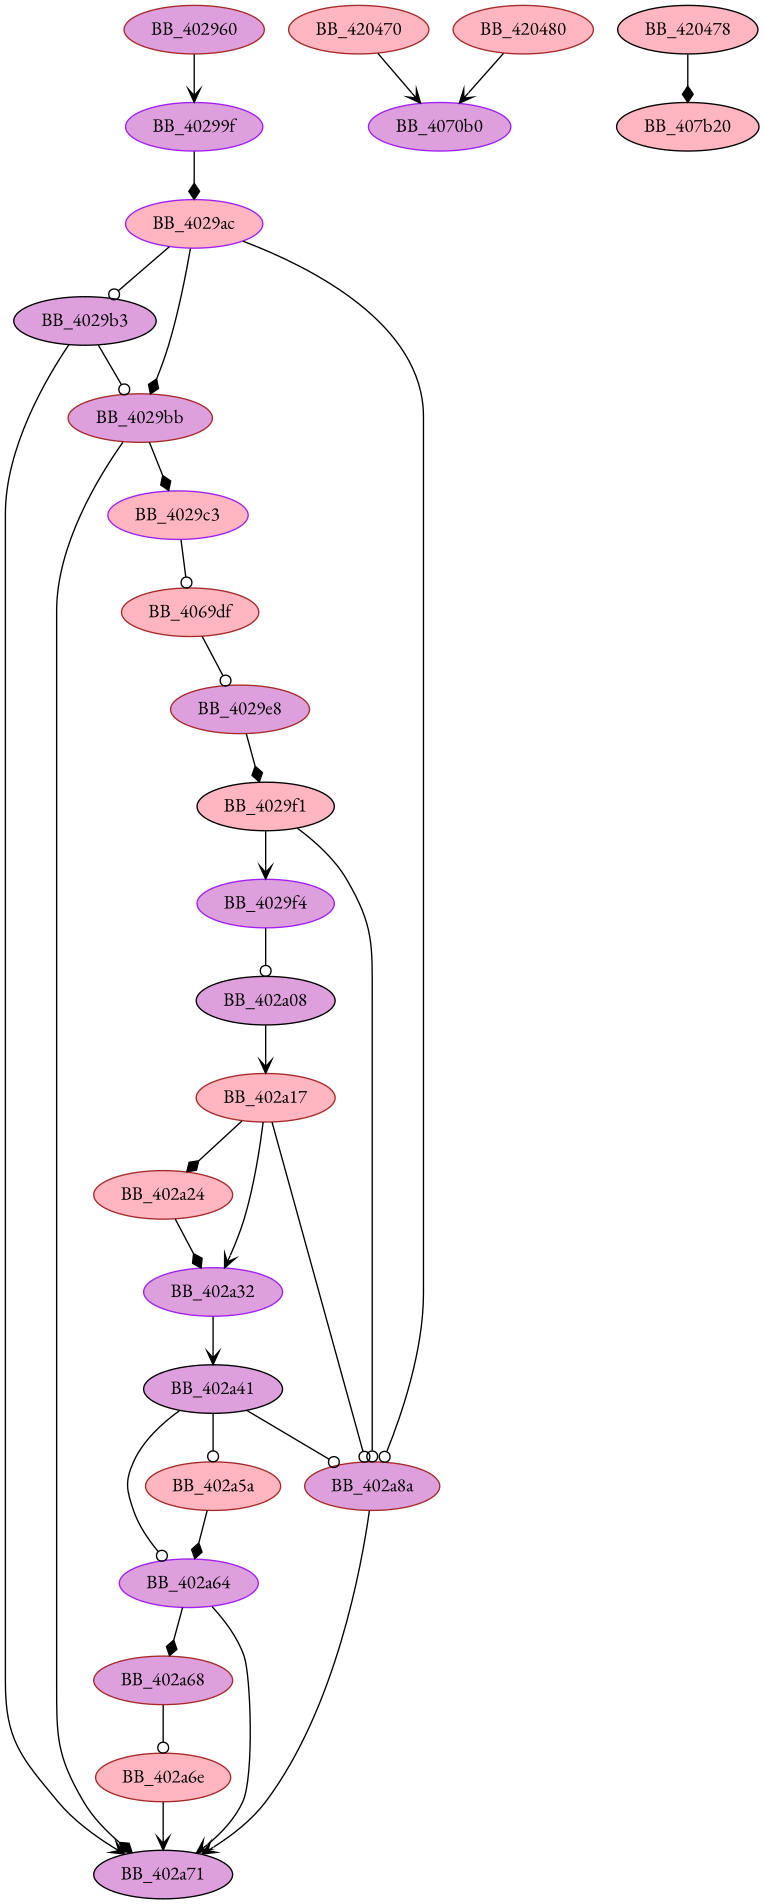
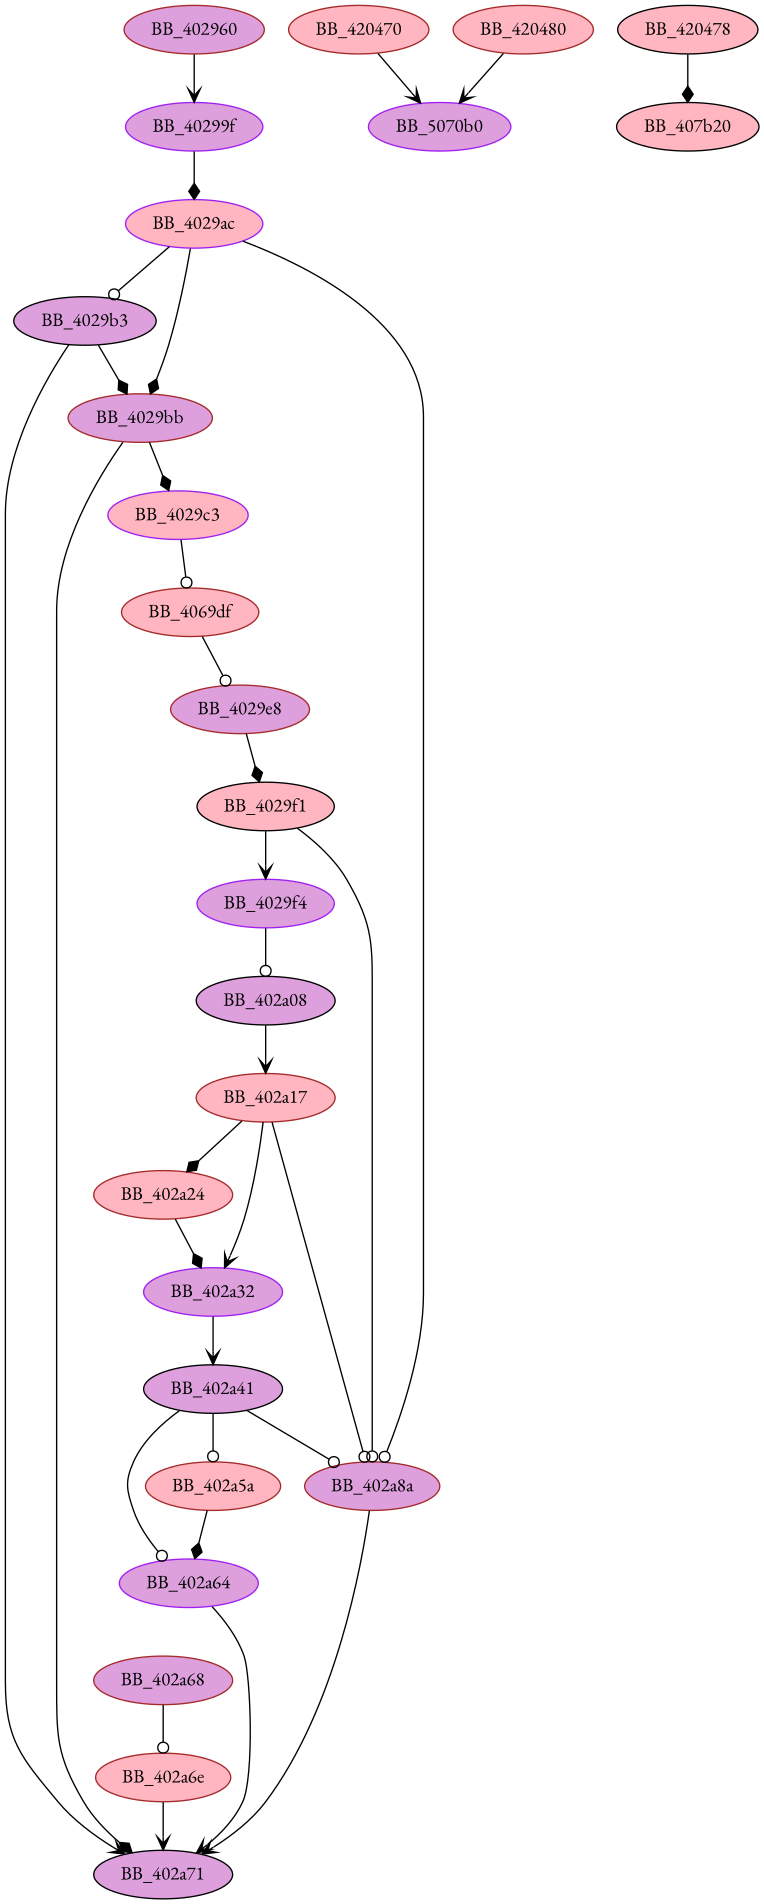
  digraph {
    fontname="EB Garamond"
    node [color=brown fillcolor=plum fontname="EB Garamond" style=filled]
    edge [arrowhead=odot fontname="EB Garamond"]
    BB_40299f [color=purple]
    BB_402960
    BB_4029ac [color=purple fillcolor=lightpink]
    BB_4029b3 [color=black]
    BB_4029bb
    BB_402a8a
    BB_402a71 [color=black]
    BB_4029c3 [color=purple fillcolor=lightpink]
    n9 [fillcolor=lightpink label=BB_4069df]
    BB_4029e8
    BB_4029f1 [color=black fillcolor=lightpink]
    BB_4029f4 [color=purple]
    BB_402a08 [color=black]
    BB_402a17 [fillcolor=lightpink]
    BB_402a24 [fillcolor=lightpink]
    BB_402a32 [color=purple]
    BB_402a41 [color=black]
    BB_402a5a [fillcolor=lightpink]
    BB_402a64 [color=purple]
    BB_402a68
    BB_402a6e [fillcolor=lightpink]
    BB_420470 [fillcolor=lightpink]
-   BB_4070b0 [color=purple]
+   BB_4070b0 [color=purple label=BB_5070b0]
    BB_420478 [color=black fillcolor=lightpink]
    BB_407b20 [color=black fillcolor=lightpink]
    BB_420480 [fillcolor=lightpink]
    BB_40299f -> BB_4029ac [arrowhead=diamond]
    BB_402960 -> BB_40299f [arrowhead=vee]
    BB_4029ac -> BB_4029b3
    BB_4029ac -> BB_4029bb [arrowhead=diamond]
    BB_4029ac -> BB_402a8a
-   BB_4029b3 -> BB_4029bb
+   BB_4029b3 -> BB_4029bb [arrowhead=diamond]
    BB_4029b3 -> BB_402a71 [arrowhead=vee]
    BB_4029bb -> BB_402a71 [arrowhead=diamond]
    BB_4029bb -> BB_4029c3 [arrowhead=diamond]
    BB_402a8a -> BB_402a71 [arrowhead=vee]
    BB_4029c3 -> n9
    n9 -> BB_4029e8
    BB_4029e8 -> BB_4029f1 [arrowhead=diamond]
    BB_4029f1 -> BB_402a8a
    BB_4029f1 -> BB_4029f4 [arrowhead=vee]
    BB_4029f4 -> BB_402a08
    BB_402a08 -> BB_402a17 [arrowhead=vee]
    BB_402a17 -> BB_402a8a
    BB_402a17 -> BB_402a24 [arrowhead=diamond]
    BB_402a17 -> BB_402a32 [arrowhead=vee]
    BB_402a24 -> BB_402a32 [arrowhead=diamond]
    BB_402a32 -> BB_402a41 [arrowhead=vee]
    BB_402a41 -> BB_402a8a
    BB_402a41 -> BB_402a5a
    BB_402a41 -> BB_402a64
    BB_402a5a -> BB_402a64 [arrowhead=diamond]
    BB_402a64 -> BB_402a71 [arrowhead=vee]
-   BB_402a64 -> BB_402a68 [arrowhead=diamond]
    BB_402a68 -> BB_402a6e
    BB_402a6e -> BB_402a71 [arrowhead=vee]
    BB_420470 -> BB_4070b0 [arrowhead=vee]
    BB_420478 -> BB_407b20 [arrowhead=diamond]
    BB_420480 -> BB_4070b0 [arrowhead=vee]
  }
